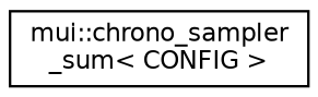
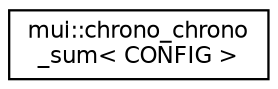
  digraph {
    rankdir=LR
-   n1 [color=black fillcolor=white fontname=Helvetica fontsize=10 height=0.2 label="mui::chrono_sampler\l_sum\< CONFIG \>" shape=record style=filled width=0.4]
+   n1 [color=black fillcolor=white fontname=Helvetica fontsize=10 height=0.2 label="mui::chrono_chrono\l_sum\< CONFIG \>" shape=record style=filled width=0.4]
  }
